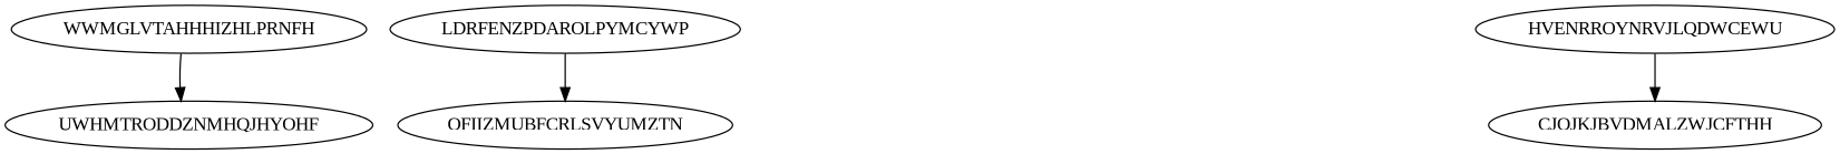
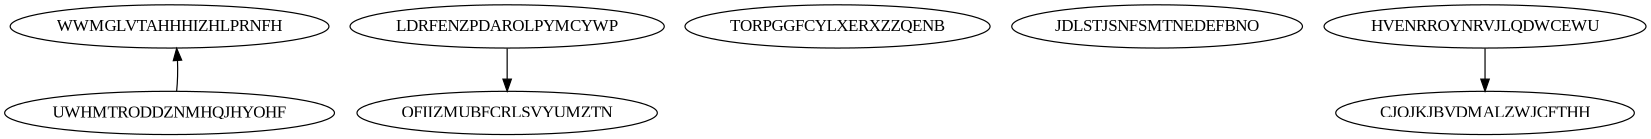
  digraph {
    fontname="Liberation Serif"
    node [Processor=1 Start=0 Weight=10 fontname="Liberation Serif"]
    edge [fontname="Liberation Serif"]
    WWMGLVTAHHHIZHLPRNFH [Weight=16]
    UWHMTRODDZNMHQJHYOHF [Processor=2 Start=30]
    OFIIZMUBFCRLSVYUMZTN [Start=16 Weight=15]
    LDRFENZPDAROLPYMCYWP [Processor=2 Start=13 Weight=14]
+   TORPGGFCYLXERXZZQENB [Processor=3 Weight=12]
+   JDLSTJSNFSMTNEDEFBNO [Processor=3 Start=12 Weight=20]
    HVENRROYNRVJLQDWCEWU [Processor=4 Weight=20]
    CJOJKJBVDMALZWJCFTHH [Processor=4 Start=20]
-   WWMGLVTAHHHIZHLPRNFH -> UWHMTRODDZNMHQJHYOHF [Weight=14]
+   UWHMTRODDZNMHQJHYOHF -> WWMGLVTAHHHIZHLPRNFH [Weight=14]
    LDRFENZPDAROLPYMCYWP -> OFIIZMUBFCRLSVYUMZTN [Weight=20]
    HVENRROYNRVJLQDWCEWU -> CJOJKJBVDMALZWJCFTHH [Weight=15]
  }
